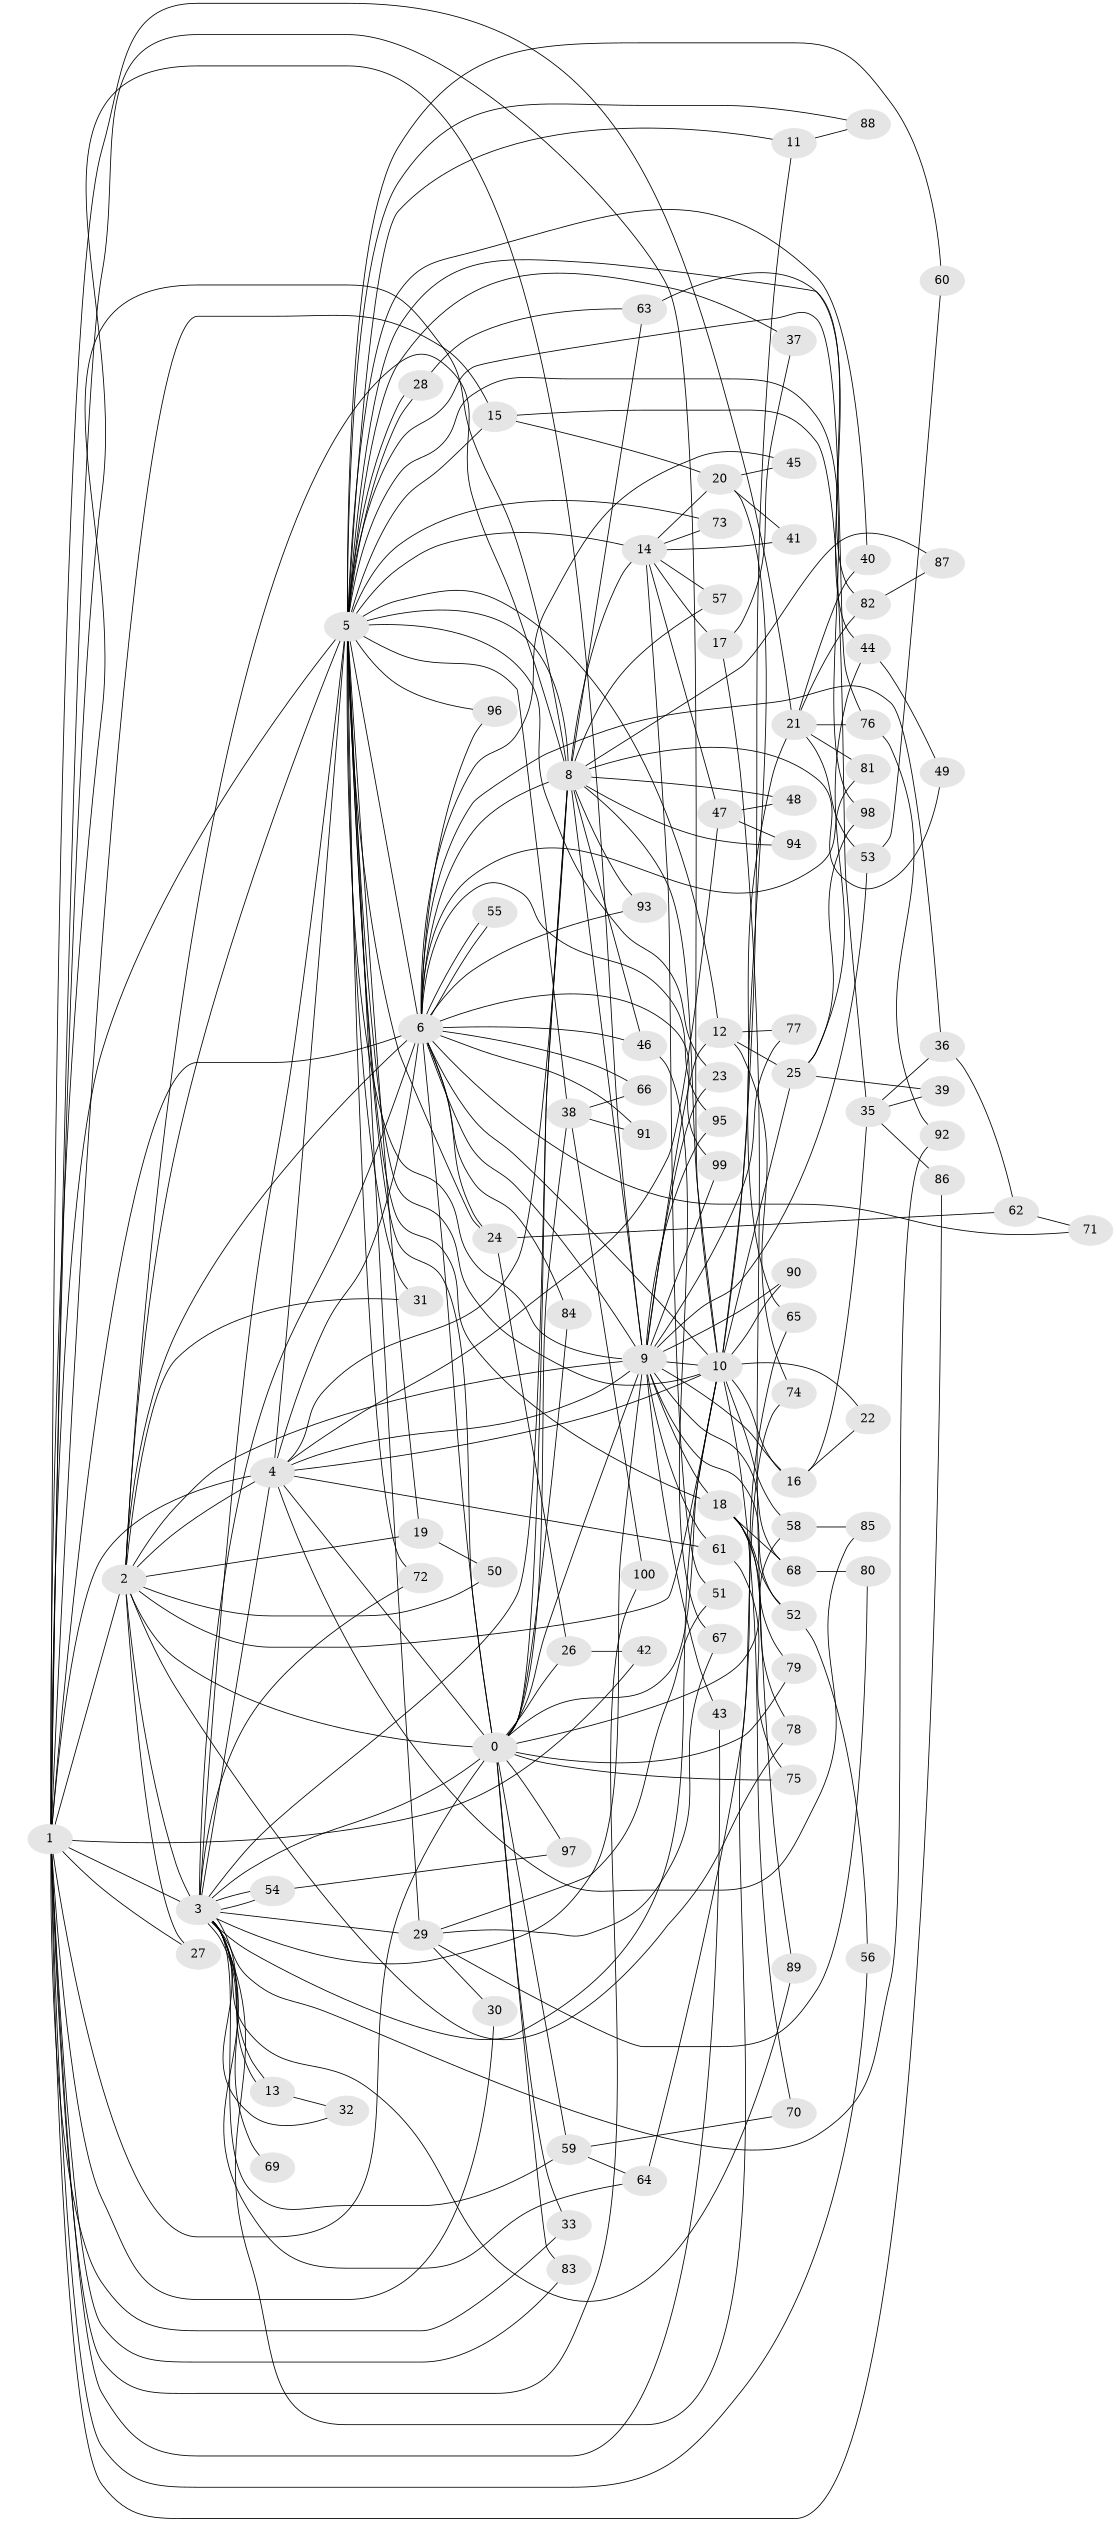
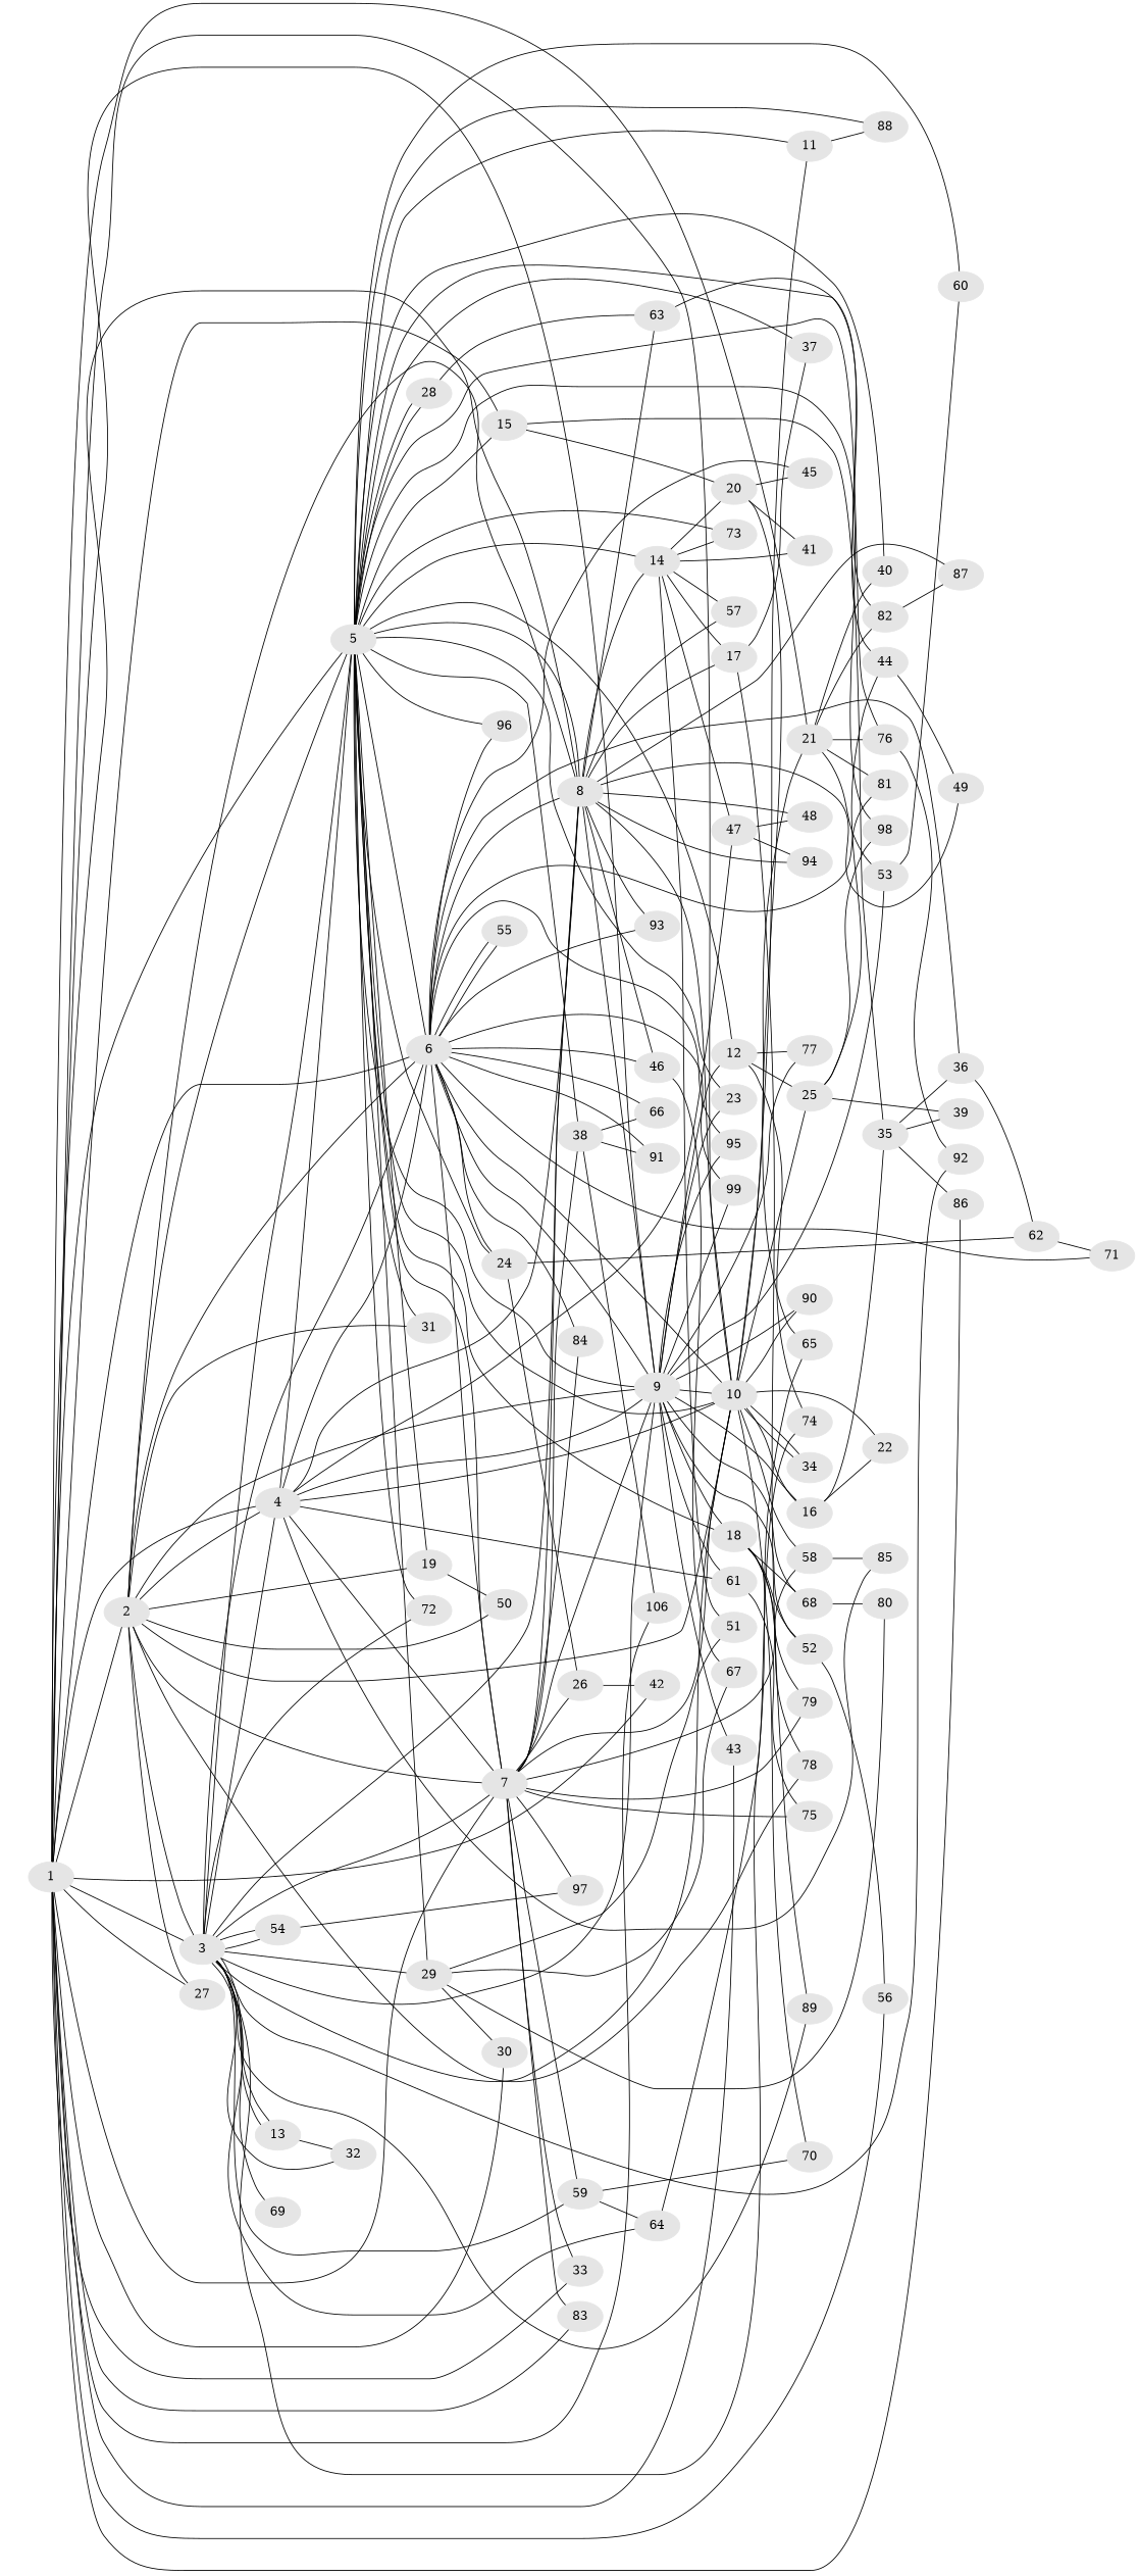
  graph {
    rankdir=LR
    node [color=gray90 style=filled]
    1
    2
    3
    4
    5
    6
-   7 [label=0]
+   7
    8
    9
    10
    15
    21
    27
    30
    33
    42
    43
    56
    83
    86
-   100
+   100 [label=106]
    19
    31
    50
    78
    13
    29
    32
    54
    59
    64
    65
    69
    72
    89
    92
    47
    61
    85
    11
    12
    14
    18
    23
    24
    28
    37
    38
    40
    44
    60
    73
    76
    88
    96
    98
    36
    45
    46
    55
    66
    71
    81
    84
    91
    93
    95
    99
    26
    58
    75
    79
    97
    17
    48
    49
    57
    63
    87
    94
    16
    52
    53
    68
    77
    90
    22
    25
+   34
    70
    20
    35
    82
    51
    67
    80
    74
    41
    62
    39
    1 -- 2
    1 -- 3
    1 -- 4
    1 -- 5
    1 -- 6
    1 -- 7
    1 -- 8
    1 -- 9
    1 -- 10
    1 -- 15
    1 -- 21
    1 -- 27
    1 -- 30
    1 -- 33
    1 -- 42
    1 -- 43
    1 -- 56
    1 -- 83
    1 -- 86
    1 -- 100
    2 -- 3
    2 -- 4
    2 -- 5
    2 -- 6
    2 -- 7
    2 -- 8
    2 -- 9
    2 -- 10
    2 -- 27
    2 -- 19
    2 -- 31
    2 -- 50
    2 -- 78
    3 -- 4
    3 -- 5
    3 -- 6
    3 -- 7
    3 -- 8
    3 -- 9
    3 -- 10
    3 -- 13
    3 -- 13
    3 -- 29
    3 -- 32
    3 -- 54
    3 -- 54
    3 -- 59
    3 -- 64
    3 -- 65
    3 -- 69
    3 -- 72
    3 -- 89
    3 -- 92
    4 -- 5
    4 -- 6
    4 -- 7
    4 -- 8
    4 -- 9
    4 -- 10
    4 -- 47
    4 -- 61
    4 -- 85
    5 -- 6
    5 -- 7
    5 -- 8
    5 -- 9
    5 -- 10
    5 -- 15
    5 -- 19
    5 -- 31
    5 -- 29
    5 -- 72
    5 -- 11
    5 -- 12
    5 -- 14
    5 -- 18
    5 -- 23
    5 -- 24
    5 -- 28
    5 -- 28
    5 -- 37
    5 -- 38
    5 -- 40
    5 -- 44
    5 -- 60
    5 -- 73
    5 -- 76
    5 -- 88
    5 -- 96
    5 -- 98
    6 -- 7
    6 -- 8
    6 -- 9
    6 -- 10
    6 -- 24
    6 -- 96
    6 -- 36
    6 -- 45
    6 -- 46
    6 -- 55
    6 -- 55
    6 -- 66
    6 -- 71
    6 -- 81
    6 -- 84
    6 -- 91
    6 -- 93
    6 -- 95
    6 -- 99
    7 -- 8
    7 -- 9
    7 -- 10
    7 -- 33
    7 -- 83
    7 -- 59
    7 -- 38
    7 -- 84
    7 -- 26
    7 -- 58
    7 -- 75
    7 -- 79
    7 -- 97
    8 -- 9
    8 -- 10
    8 -- 14
    8 -- 46
    8 -- 93
+   8 -- 17
    8 -- 48
    8 -- 49
    8 -- 57
    8 -- 63
    8 -- 87
    8 -- 94
    9 -- 10
    9 -- 43
    9 -- 61
    9 -- 12
    9 -- 18
    9 -- 23
    9 -- 95
    9 -- 99
    9 -- 16
    9 -- 52
    9 -- 53
    9 -- 68
    9 -- 77
    9 -- 90
    10 -- 21
    10 -- 11
    10 -- 58
    10 -- 16
    10 -- 90
    10 -- 22
    10 -- 25
+   10 -- 34
+   10 -- 34
    10 -- 70
    15 -- 20
    15 -- 35
    21 -- 40
    21 -- 76
    21 -- 81
    21 -- 53
    21 -- 82
    19 -- 50
    13 -- 32
    29 -- 30
    29 -- 51
    29 -- 67
    29 -- 80
    54 -- 97
    59 -- 64
    59 -- 70
    64 -- 74
    47 -- 48
    47 -- 94
    61 -- 75
    11 -- 88
    12 -- 77
    12 -- 25
    12 -- 74
    14 -- 47
    14 -- 73
    14 -- 17
    14 -- 57
    14 -- 20
    14 -- 51
    14 -- 41
    18 -- 78
    18 -- 79
    18 -- 52
    18 -- 68
    24 -- 26
    24 -- 62
    28 -- 63
    38 -- 100
    38 -- 66
    38 -- 91
    44 -- 49
    76 -- 92
    36 -- 62
    46 -- 67
    26 -- 42
    58 -- 85
    17 -- 89
    17 -- 37
    63 -- 82
    16 -- 22
    16 -- 35
    52 -- 56
    53 -- 60
    68 -- 80
    25 -- 44
    25 -- 98
    25 -- 39
    20 -- 65
    20 -- 45
    20 -- 41
    35 -- 86
    35 -- 36
    35 -- 39
    82 -- 87
    62 -- 71
  }
